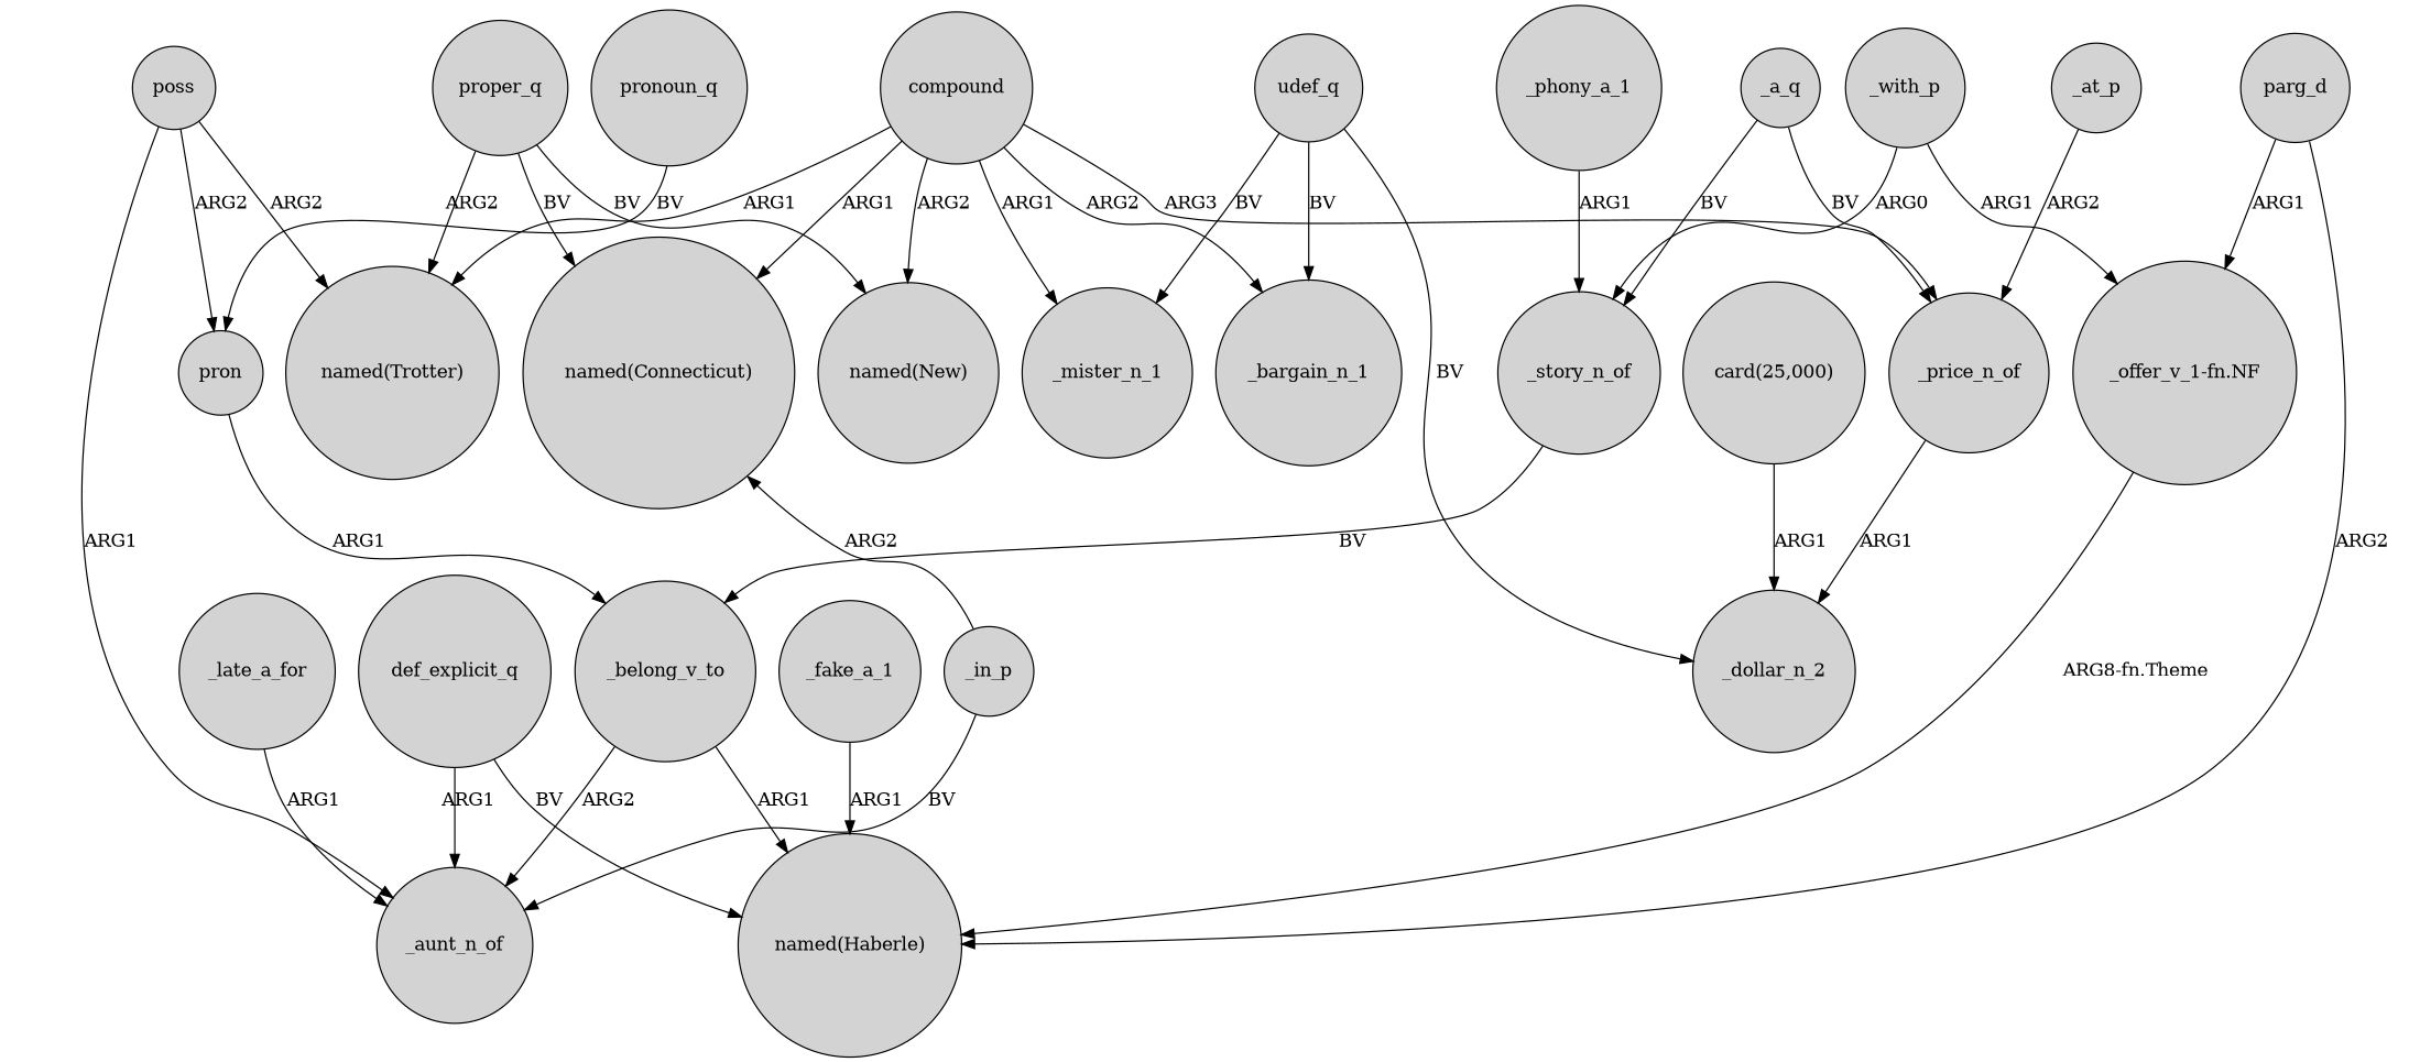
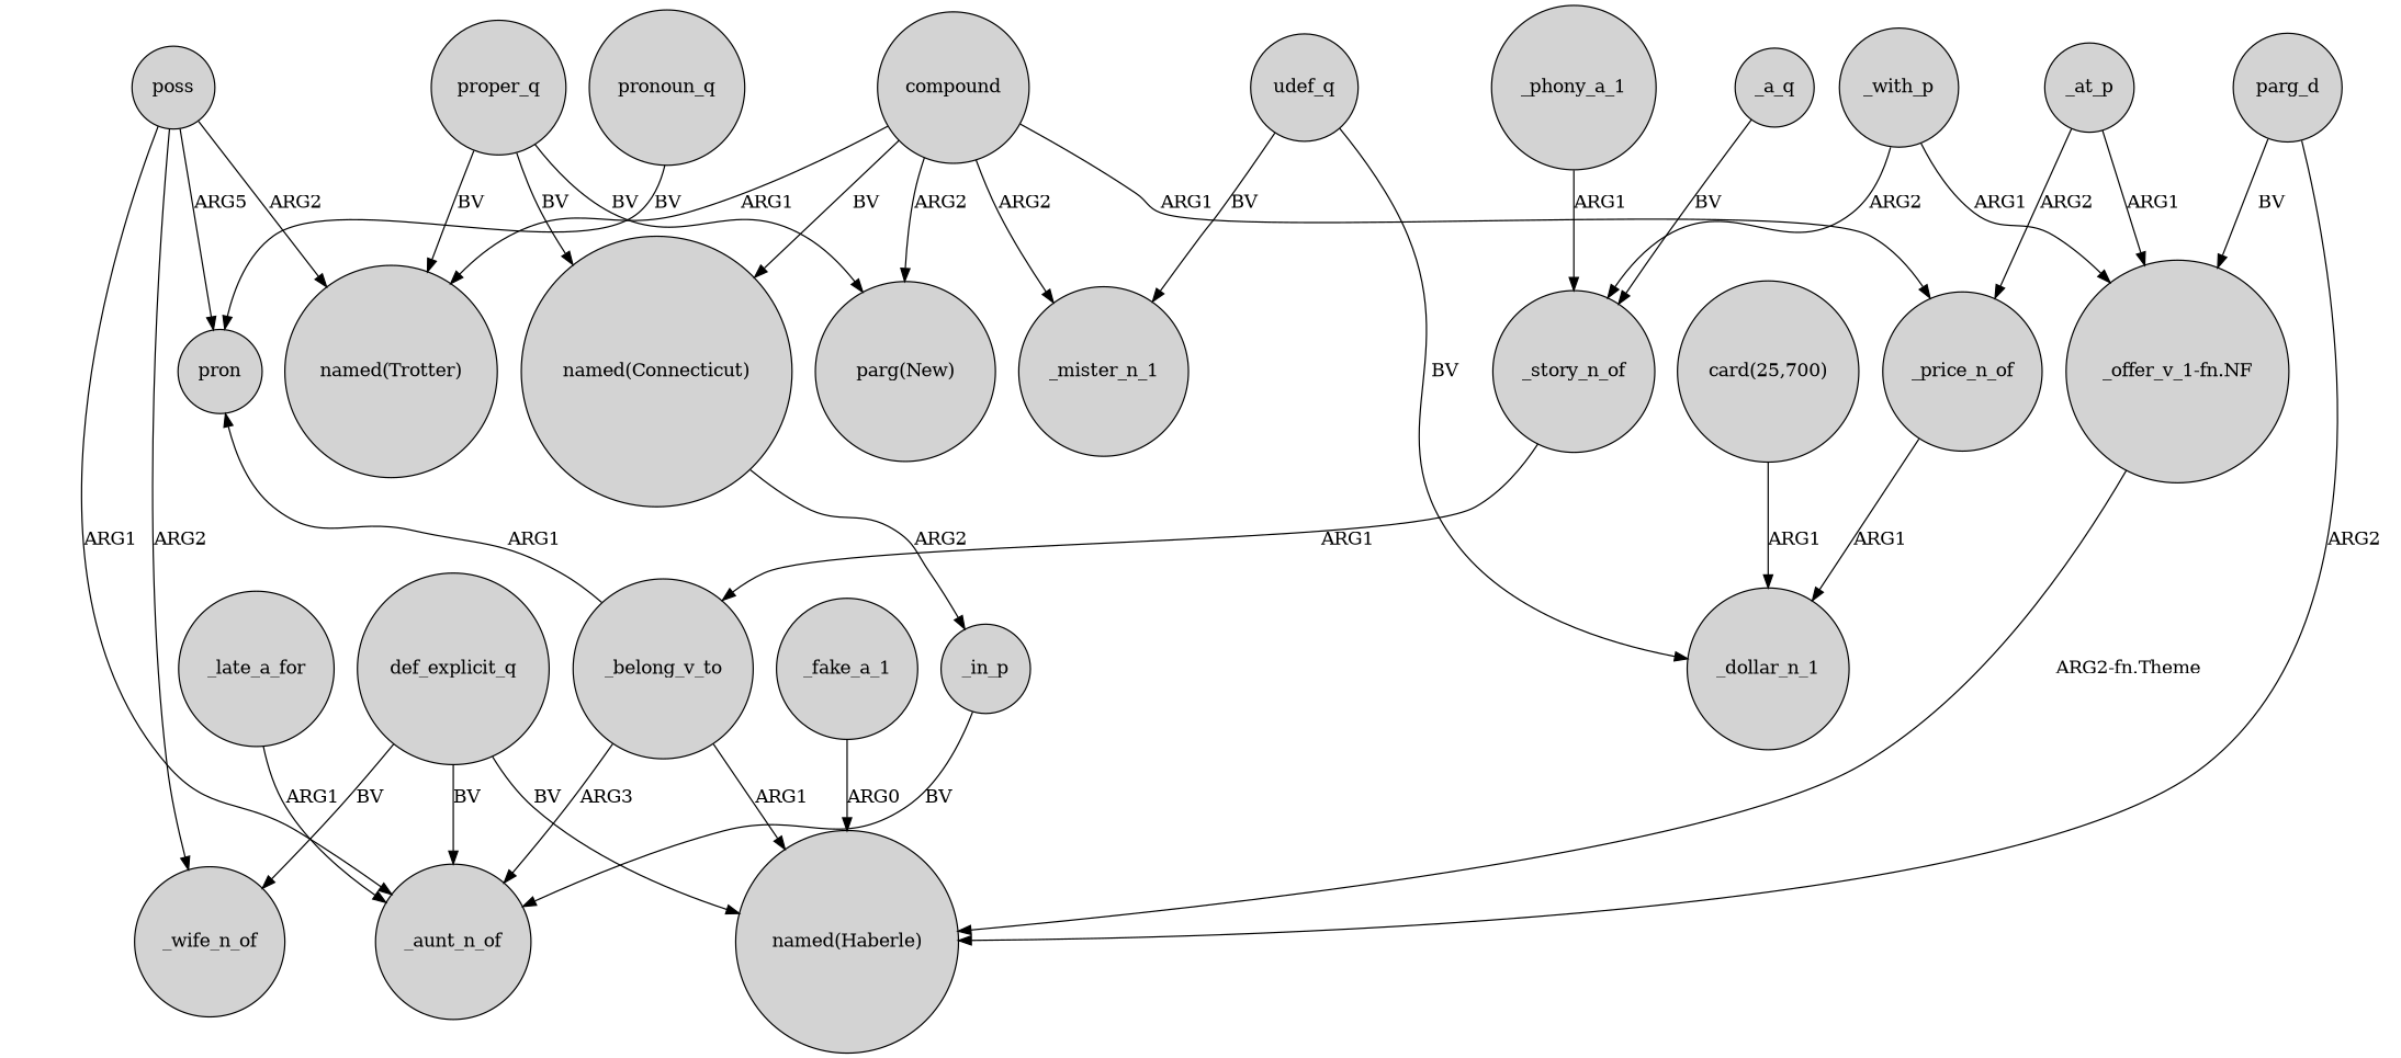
  digraph {
    node [shape=circle style=filled]
    _late_a_for
    _aunt_n_of
    _price_n_of
-   _dollar_n_1 [label=_dollar_n_2]
+   _dollar_n_1
    compound
    "named(Trotter)"
-   "named(New)"
+   "named(New)" [label="parg(New)"]
    _mister_n_1
-   _bargain_n_1
    "named(Connecticut)"
    def_explicit_q
    "named(Haberle)"
+   _wife_n_of
    proper_q
    poss
    pron
    parg_d
    "_offer_v_1-fn.NF"
    udef_q
    _story_n_of
    _belong_v_to
    _fake_a_1
    _a_q
-   "card(25,000)"
+   "card(25,000)" [label="card(25,700)"]
    _in_p
    _at_p
    pronoun_q
    _with_p
    _phony_a_1
    _late_a_for -> _aunt_n_of [label=ARG1]
    _price_n_of -> _dollar_n_1 [label=ARG1]
-   compound -> _price_n_of [label=ARG3]
+   compound -> _price_n_of [label=ARG1]
    compound -> "named(Trotter)" [label=ARG1]
    compound -> "named(New)" [label=ARG2]
-   compound -> _mister_n_1 [label=ARG1]
-   compound -> _bargain_n_1 [label=ARG2]
-   compound -> "named(Connecticut)" [label=ARG1]
-   def_explicit_q -> _aunt_n_of [label=ARG1]
+   compound -> _mister_n_1 [label=ARG2]
+   compound -> "named(Connecticut)" [label=BV]
+   def_explicit_q -> _aunt_n_of [label=BV]
    def_explicit_q -> "named(Haberle)" [label=BV]
-   proper_q -> "named(Trotter)" [label=ARG2]
+   def_explicit_q -> _wife_n_of [label=BV]
+   proper_q -> "named(Trotter)" [label=BV]
    proper_q -> "named(New)" [label=BV]
    proper_q -> "named(Connecticut)" [label=BV]
    poss -> _aunt_n_of [label=ARG1]
    poss -> "named(Trotter)" [label=ARG2]
-   poss -> pron [label=ARG2]
+   poss -> _wife_n_of [label=ARG2]
+   poss -> pron [label=ARG5]
    parg_d -> "named(Haberle)" [label=ARG2]
-   parg_d -> "_offer_v_1-fn.NF" [label=ARG1]
-   "_offer_v_1-fn.NF" -> "named(Haberle)" [label="ARG8-fn.Theme"]
+   parg_d -> "_offer_v_1-fn.NF" [label=BV]
+   "_offer_v_1-fn.NF" -> "named(Haberle)" [label="ARG2-fn.Theme"]
    udef_q -> _dollar_n_1 [label=BV]
    udef_q -> _mister_n_1 [label=BV]
-   udef_q -> _bargain_n_1 [label=BV]
-   _story_n_of -> _belong_v_to [label=BV]
-   _belong_v_to -> _aunt_n_of [label=ARG2]
+   _story_n_of -> _belong_v_to [label=ARG1]
+   _belong_v_to -> _aunt_n_of [label=ARG3]
    _belong_v_to -> "named(Haberle)" [label=ARG1]
-   pron -> _belong_v_to [label=ARG1]
-   _fake_a_1 -> "named(Haberle)" [label=ARG1]
-   _a_q -> _price_n_of [label=BV]
+   _belong_v_to -> pron [label=ARG1]
+   _fake_a_1 -> "named(Haberle)" [label=ARG0]
    _a_q -> _story_n_of [label=BV]
    "card(25,000)" -> _dollar_n_1 [label=ARG1]
    _in_p -> _aunt_n_of [label=BV]
-   _in_p -> "named(Connecticut)" [label=ARG2]
+   "named(Connecticut)" -> _in_p [label=ARG2]
    _at_p -> _price_n_of [label=ARG2]
+   _at_p -> "_offer_v_1-fn.NF" [label=ARG1]
    pronoun_q -> pron [label=BV]
    _with_p -> "_offer_v_1-fn.NF" [label=ARG1]
-   _with_p -> _story_n_of [label=ARG0]
+   _with_p -> _story_n_of [label=ARG2]
    _phony_a_1 -> _story_n_of [label=ARG1]
  }
